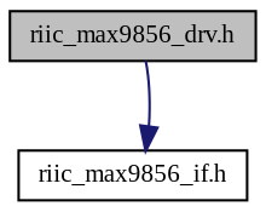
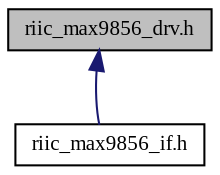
  digraph {
    fontname="Liberation Serif"
    node [color=black fontname="Liberation Serif" fontsize=10 shape=record style=filled]
    n1 [fillcolor=grey75 fontcolor=black height=0.2 label="riic_max9856_drv.h" width=0.4]
    n2 [fillcolor=white height=0.2 label="riic_max9856_if.h" width=0.4]
-   n2 -> n1 [color=midnightblue dir=back fontname="Liberation Serif" fontsize=10 labelfontname=Helvetica labelfontsize=10 style=solid]
+   n1 -> n2 [color=midnightblue dir=back fontname="Liberation Serif" fontsize=10 labelfontname=Helvetica labelfontsize=10 style=solid]
  }
